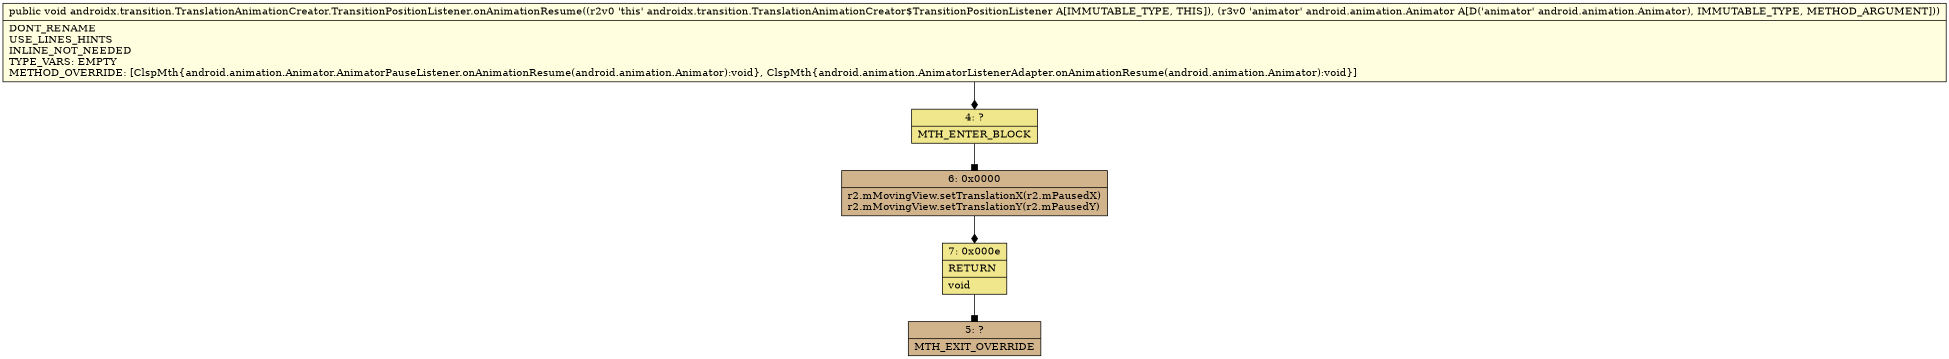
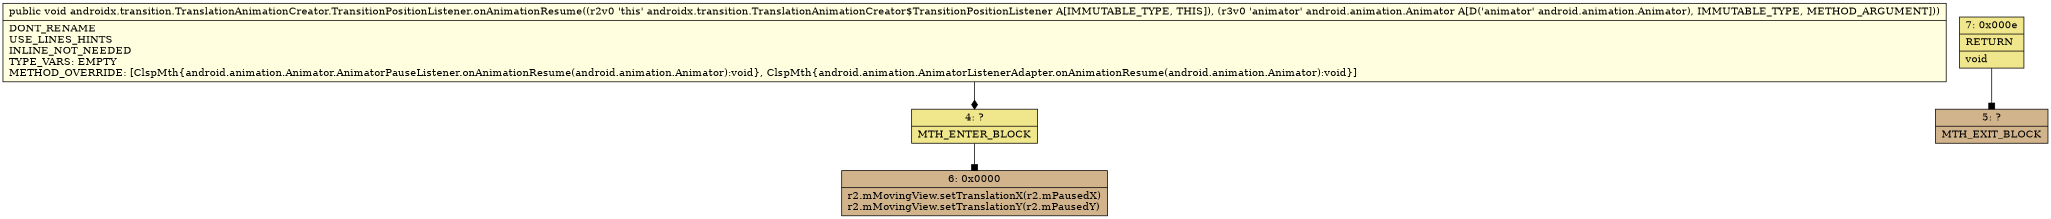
  digraph {
    node [fillcolor=khaki shape=record style=filled]
    edge [arrowhead=box]
    n1 [label="{4\:\ ?|MTH_ENTER_BLOCK\l}"]
    n2 [fillcolor=tan label="{6\:\ 0x0000|r2.mMovingView.setTranslationX(r2.mPausedX)\lr2.mMovingView.setTranslationY(r2.mPausedY)\l}"]
    n3 [label="{7\:\ 0x000e|RETURN\l|void\l}"]
-   n4 [fillcolor=tan label="{5\:\ ?|MTH_EXIT_OVERRIDE\l}"]
+   n4 [fillcolor=tan label="{5\:\ ?|MTH_EXIT_BLOCK\l}"]
    n5 [fillcolor=lightyellow label="{public void androidx.transition.TranslationAnimationCreator.TransitionPositionListener.onAnimationResume((r2v0 'this' androidx.transition.TranslationAnimationCreator$TransitionPositionListener A[IMMUTABLE_TYPE, THIS]), (r3v0 'animator' android.animation.Animator A[D('animator' android.animation.Animator), IMMUTABLE_TYPE, METHOD_ARGUMENT]))  | DONT_RENAME\lUSE_LINES_HINTS\lINLINE_NOT_NEEDED\lTYPE_VARS: EMPTY\lMETHOD_OVERRIDE: [ClspMth\{android.animation.Animator.AnimatorPauseListener.onAnimationResume(android.animation.Animator):void\}, ClspMth\{android.animation.AnimatorListenerAdapter.onAnimationResume(android.animation.Animator):void\}]\l}"]
    n1 -> n2
-   n2 -> n3 [arrowhead=diamond]
    n3 -> n4
    n5 -> n1 [arrowhead=diamond]
  }
